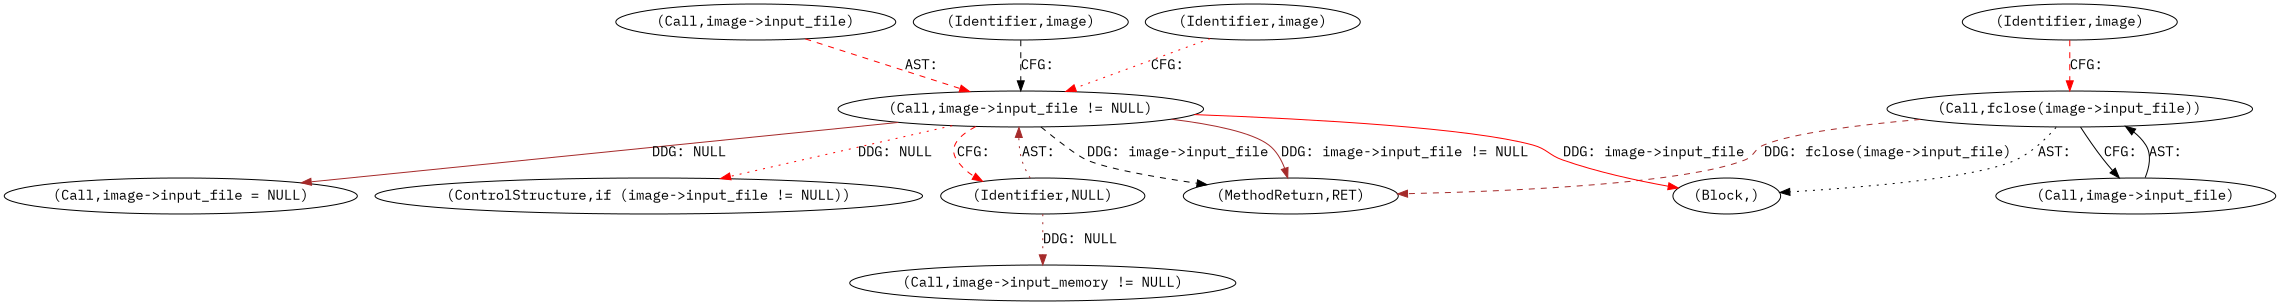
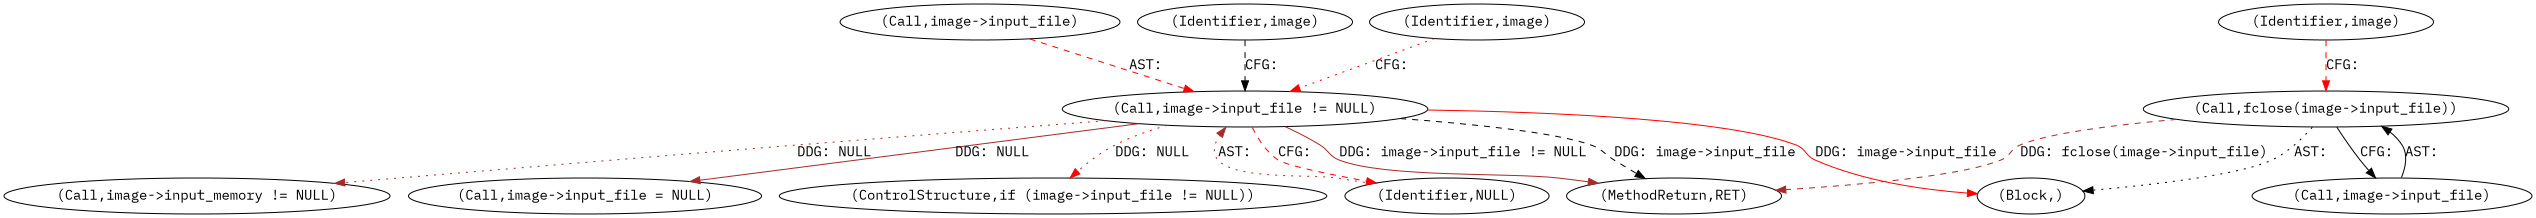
  digraph {
    fontname="IBM Plex Mono"
    node [fontname="IBM Plex Mono"]
    edge [color=red fontname="IBM Plex Mono" style=dashed]
    n1 [label="(Call,fclose(image->input_file))"]
    n2 [label="(Block,)"]
    n3 [label="(Call,image->input_file)"]
    n4 [label="(MethodReturn,RET)"]
    n5 [label="(Call,image->input_file != NULL)"]
    n6 [label="(Identifier,NULL)"]
    n7 [label="(Call,image->input_memory != NULL)"]
    n8 [label="(Call,image->input_file = NULL)"]
    n9 [label="(ControlStructure,if (image->input_file != NULL))"]
    n10 [label="(Identifier,image)"]
    n11 [label="(Identifier,image)"]
    n12 [label="(Call,image->input_file)"]
    n13 [label="(Identifier,image)"]
    n1 -> n2 [color=black label="AST: " style=dotted]
    n1 -> n3 [color=black label="CFG: " style=solid]
    n1 -> n4 [color=brown label="DDG: fclose(image->input_file)"]
    n3 -> n1 [color=black label="AST: " style=solid]
    n5 -> n2 [label="DDG: image->input_file" style=solid]
    n5 -> n4 [color=black label="DDG: image->input_file"]
    n5 -> n4 [color=brown label="DDG: image->input_file != NULL" style=solid]
    n5 -> n6 [label="CFG: "]
-   n6 -> n7 [color=brown label="DDG: NULL" style=dotted]
+   n5 -> n7 [color=brown label="DDG: NULL" style=dotted]
    n5 -> n8 [color=brown label="DDG: NULL" style=solid]
    n5 -> n9 [label="DDG: NULL" style=dotted]
    n6 -> n5 [color=brown label="AST: " style=dotted]
    n10 -> n5 [label="CFG: " style=dotted]
    n11 -> n1 [label="CFG: "]
    n12 -> n5 [label="AST: "]
    n13 -> n5 [color=black label="CFG: "]
  }
